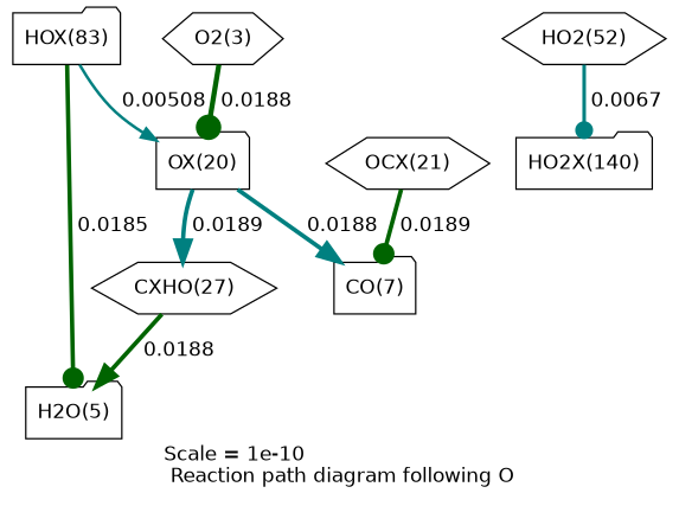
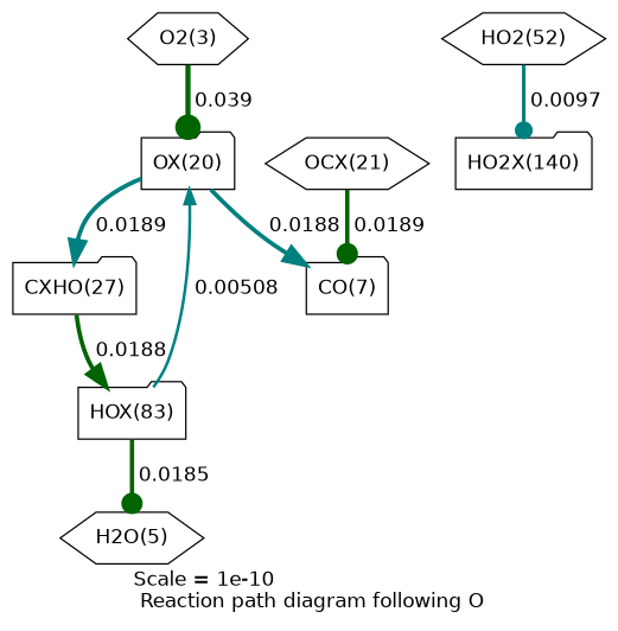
  digraph {
    fontname=Helvetica
    label="Scale = 1e-10\l Reaction path diagram following O"
    node [fontname=Helvetica shape=hexagon]
    edge [arrowhead=dot arrowsize=1.5 color=darkgreen fontname=Helvetica penwidth=3]
    n1 [label="O2(3)"]
    n2 [label="OX(20)" shape=folder]
-   n3 [label="CXHO(27)"]
+   n3 [label="CXHO(27)" shape=folder]
    n4 [label="CO(7)" shape=folder]
    n5 [label="HOX(83)" shape=folder]
    n6 [label="OCX(21)"]
-   n7 [label="H2O(5)" shape=folder]
+   n7 [label="H2O(5)"]
    n8 [label="HO2(52)"]
    n9 [label="HO2X(140)" shape=folder]
-   n1 -> n2 [arrowsize=1.78 label=" 0.0188" penwidth=3.55]
+   n1 -> n2 [arrowsize=1.78 label=" 0.039" penwidth=3.55]
    n2 -> n3 [arrowhead=normal color=teal label=" 0.0189"]
    n2 -> n4 [arrowhead=normal color=teal label=" 0.0188"]
-   n3 -> n7 [arrowhead=normal label=" 0.0188"]
+   n3 -> n5 [arrowhead=normal label=" 0.0188"]
    n5 -> n2 [arrowhead=normal arrowsize=1.01 color=teal label=" 0.00508" penwidth=2.01]
    n5 -> n7 [arrowsize=1.49 label=" 0.0185" penwidth=2.99]
    n6 -> n4 [label=" 0.0189"]
-   n8 -> n9 [arrowsize=1.25 color=teal label=" 0.0067" penwidth=2.5]
+   n8 -> n9 [arrowsize=1.25 color=teal label=" 0.0097" penwidth=2.5]
  }
